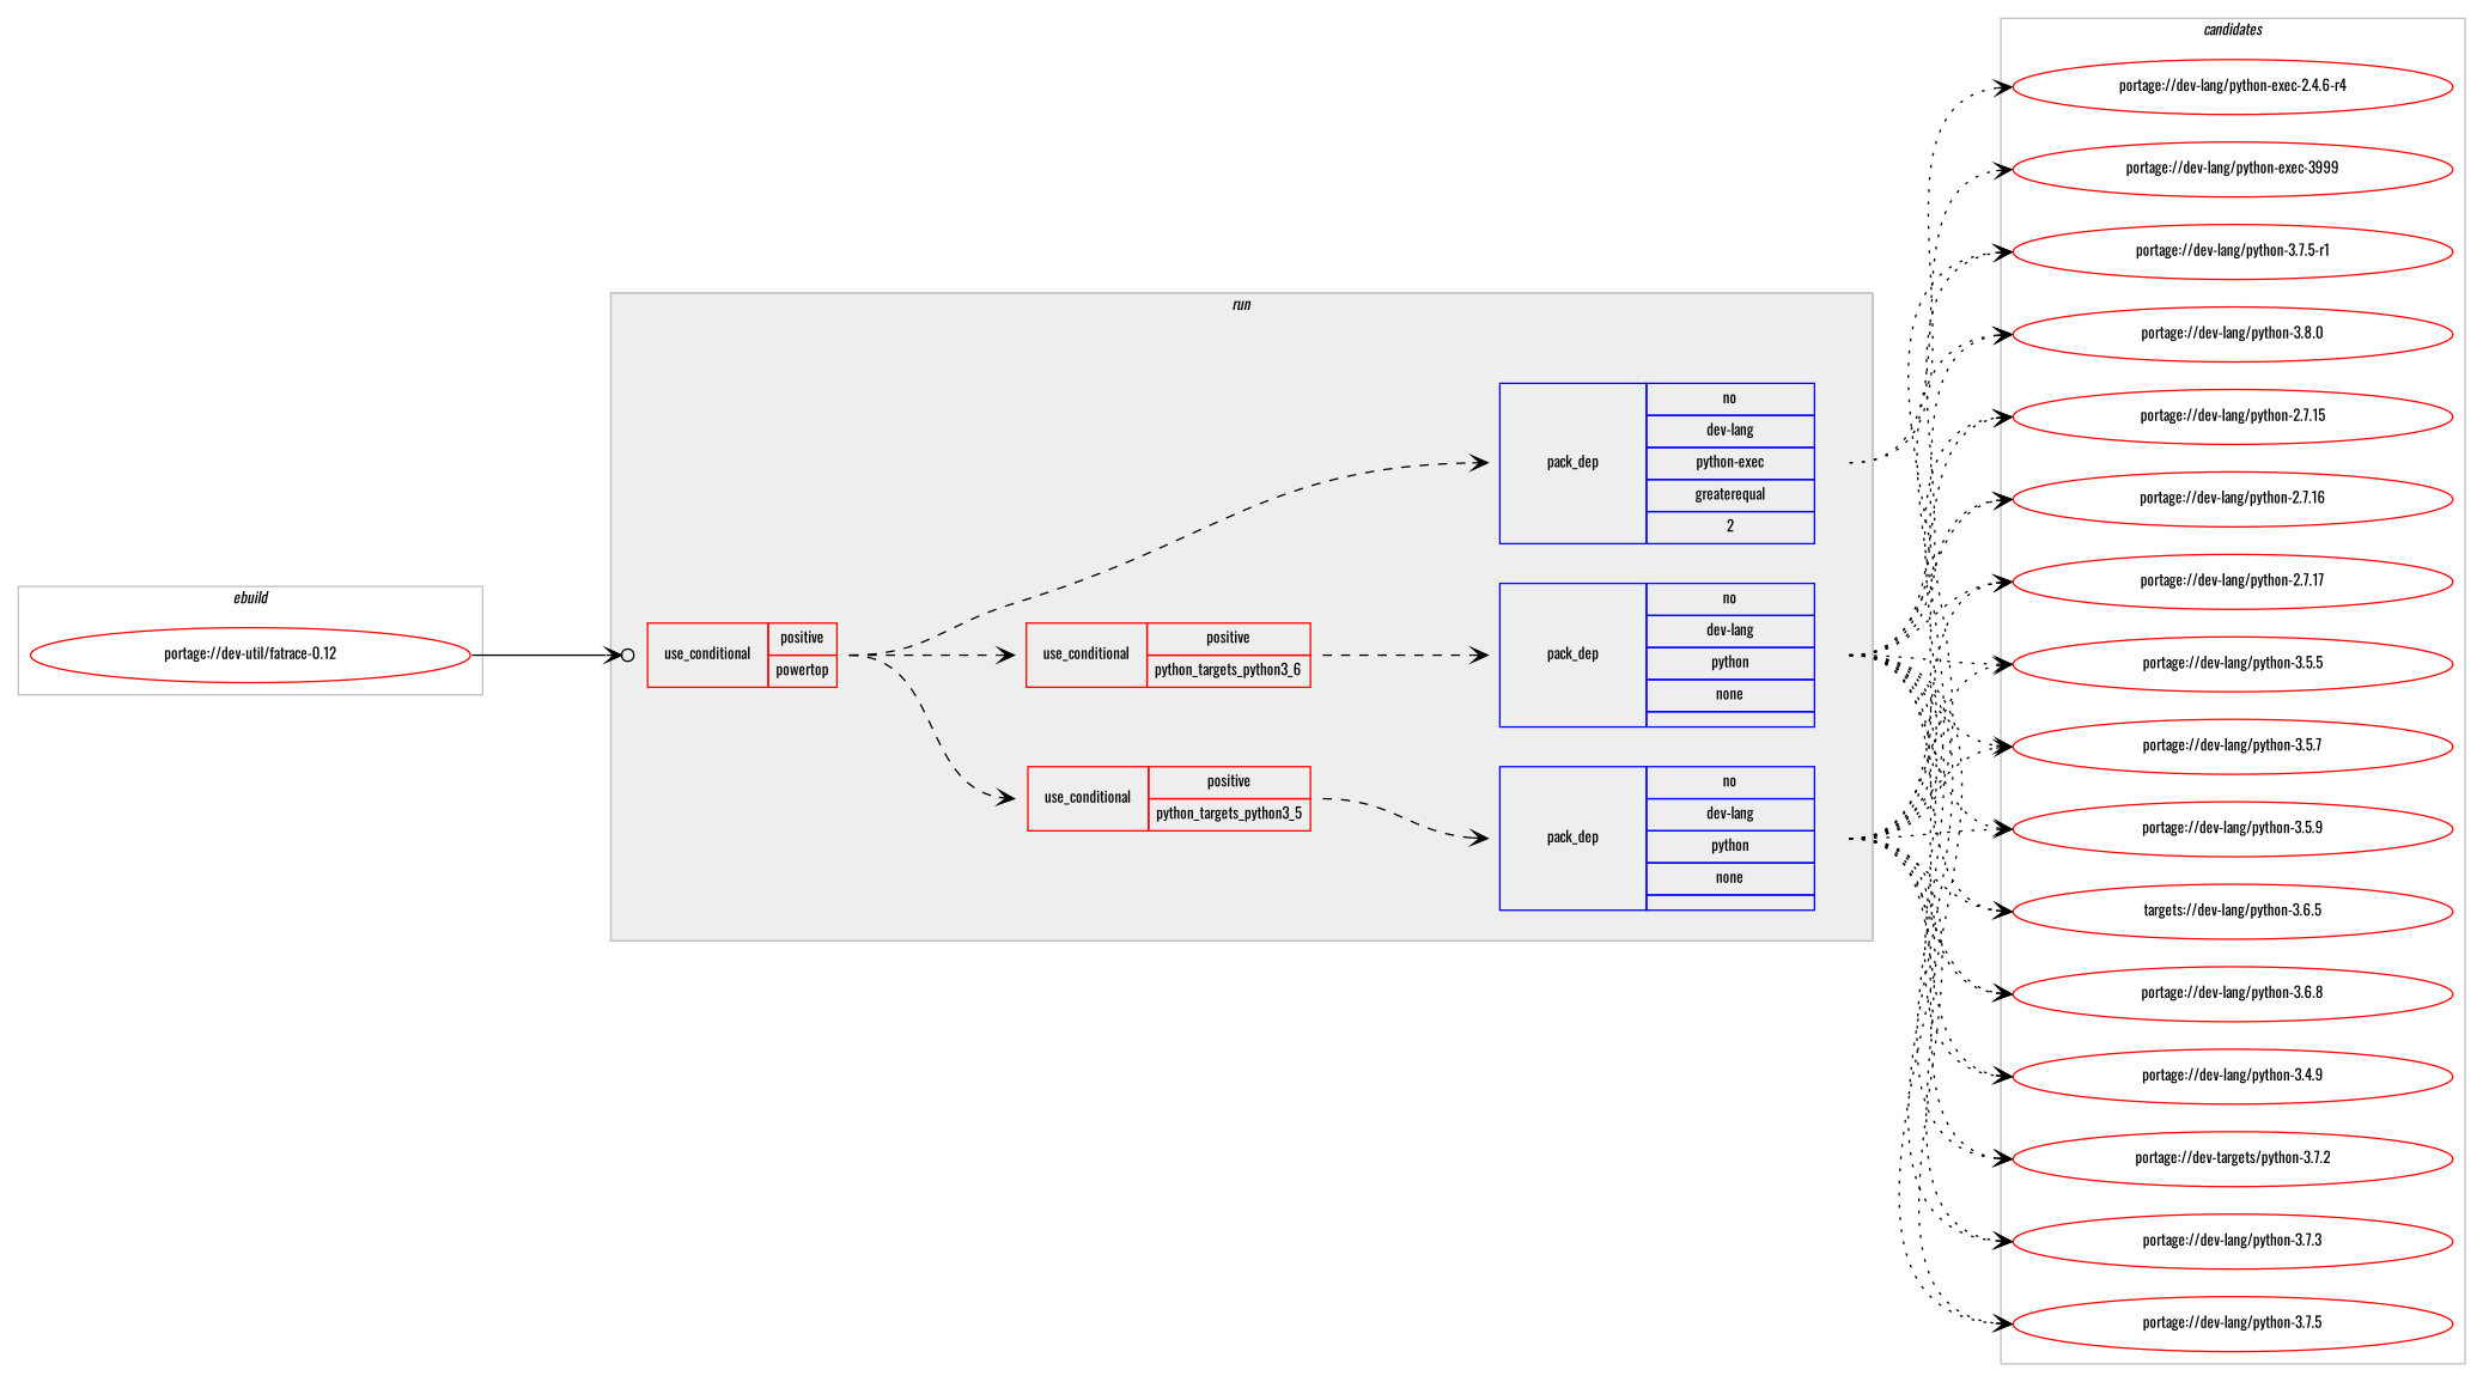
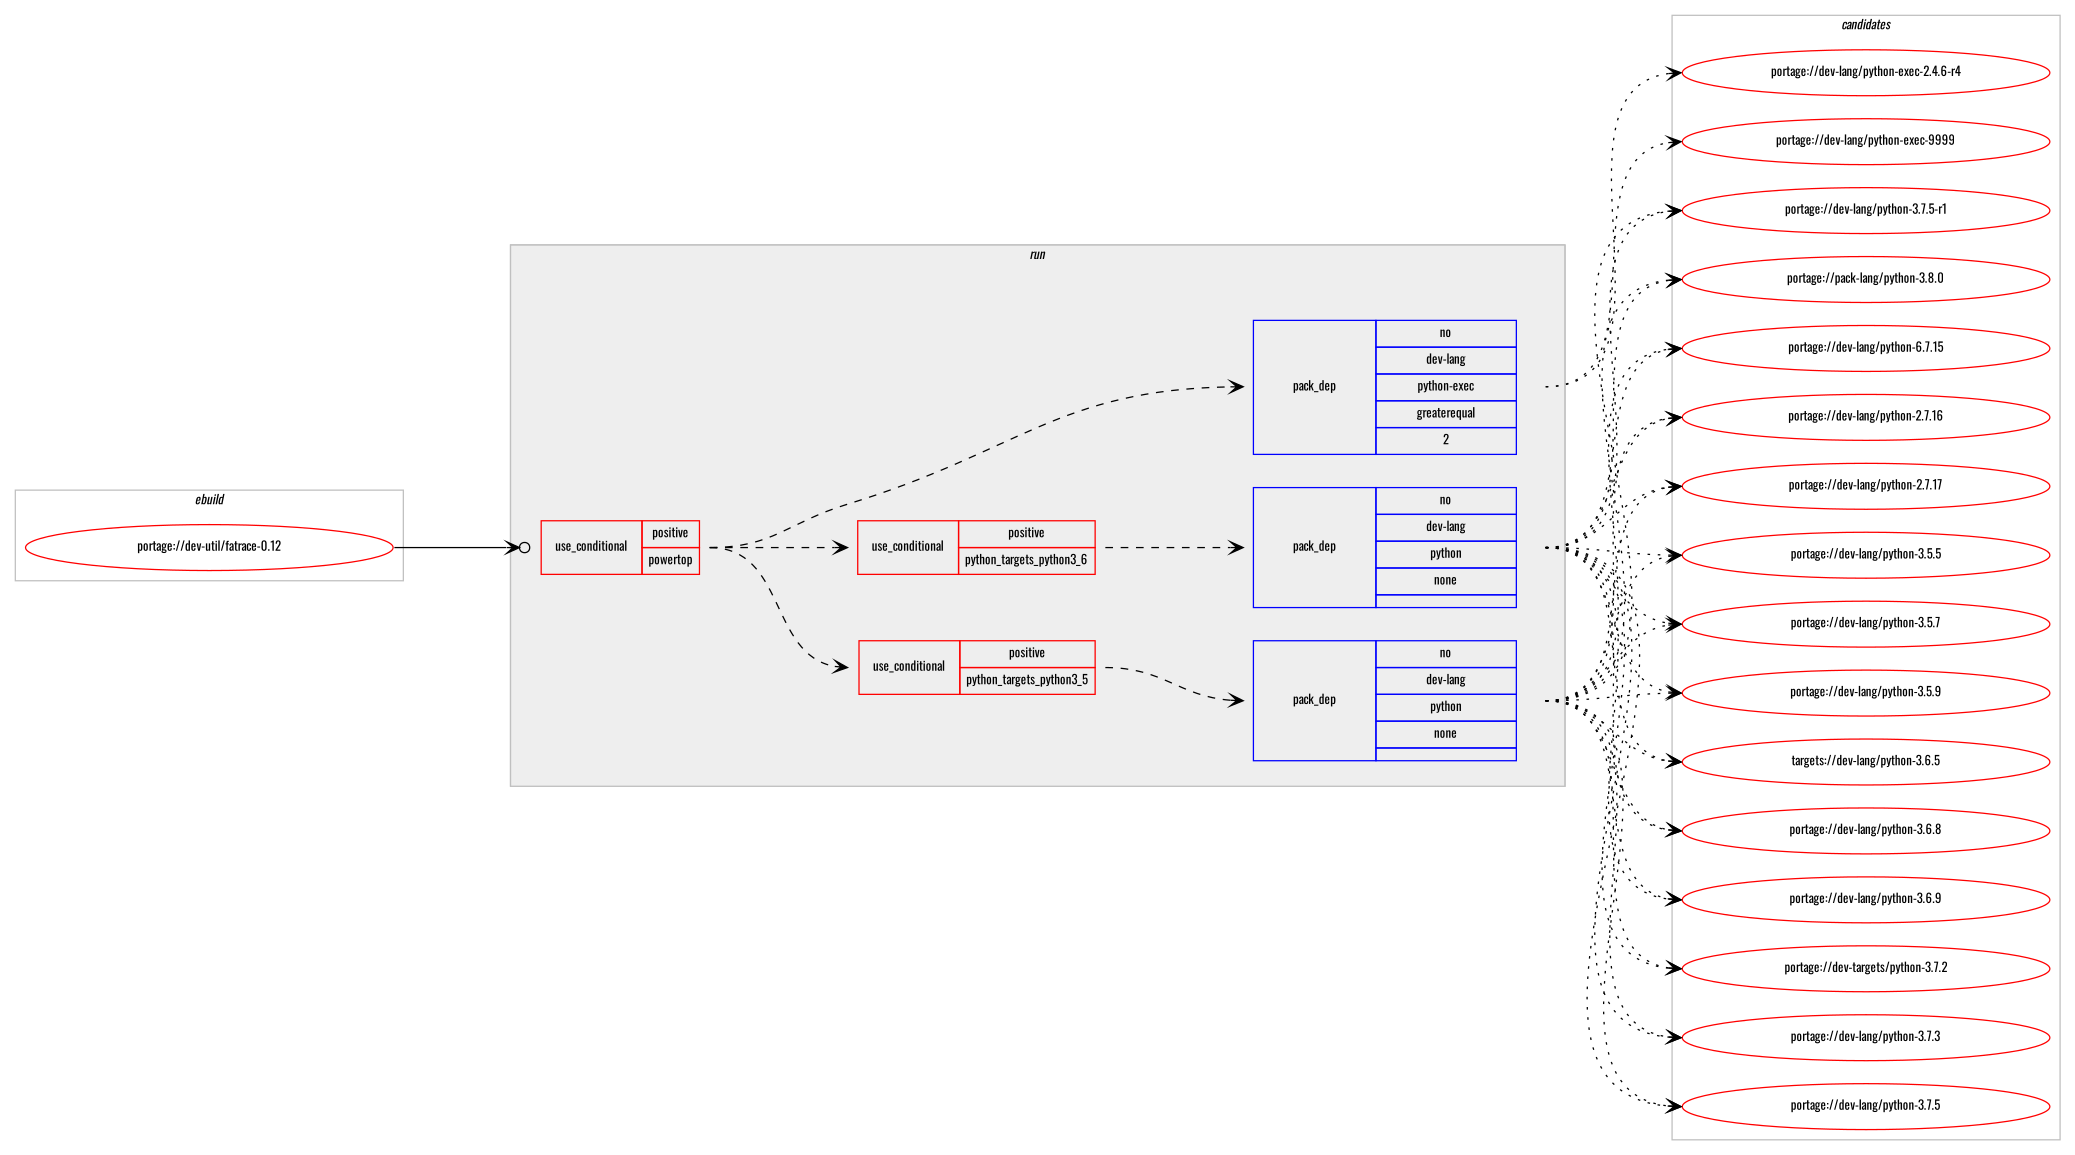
  digraph {
    compound=true
    concentrate=true
    fontname=Oswald
    fontsize=10
    newrank=true
    rankdir=LR
    ranksep=1.5
    node [color=red fontname=Oswald fontsize=10]
    edge [arrowhead=vee fontname=Oswald headport=w style=dotted tailport=e weight=100]
    n1 [label="portage://dev-util/fatrace-0.12" width=4]
    n2 [color=blue label=<<TABLE BORDER="0" CELLBORDER="1" CELLSPACING="0" CELLPADDING="4" WIDTH="220"><TR><TD ROWSPAN="6" CELLPADDING="30">pack_dep</TD></TR><TR><TD WIDTH="110">no</TD></TR><TR><TD>dev-lang</TD></TR><TR><TD>python</TD></TR><TR><TD>none</TD></TR><TR><TD></TD></TR></TABLE>> shape=none]
    n3 [label=<<TABLE BORDER="0" CELLBORDER="1" CELLSPACING="0" CELLPADDING="4"><TR><TD ROWSPAN="3" CELLPADDING="10">use_conditional</TD></TR><TR><TD>positive</TD></TR><TR><TD>python_targets_python3_5</TD></TR></TABLE>> shape=none]
    n4 [color=blue label=<<TABLE BORDER="0" CELLBORDER="1" CELLSPACING="0" CELLPADDING="4" WIDTH="220"><TR><TD ROWSPAN="6" CELLPADDING="30">pack_dep</TD></TR><TR><TD WIDTH="110">no</TD></TR><TR><TD>dev-lang</TD></TR><TR><TD>python</TD></TR><TR><TD>none</TD></TR><TR><TD></TD></TR></TABLE>> shape=none]
    n5 [label=<<TABLE BORDER="0" CELLBORDER="1" CELLSPACING="0" CELLPADDING="4"><TR><TD ROWSPAN="3" CELLPADDING="10">use_conditional</TD></TR><TR><TD>positive</TD></TR><TR><TD>python_targets_python3_6</TD></TR></TABLE>> shape=none]
    n6 [color=blue label=<<TABLE BORDER="0" CELLBORDER="1" CELLSPACING="0" CELLPADDING="4" WIDTH="220"><TR><TD ROWSPAN="6" CELLPADDING="30">pack_dep</TD></TR><TR><TD WIDTH="110">no</TD></TR><TR><TD>dev-lang</TD></TR><TR><TD>python-exec</TD></TR><TR><TD>greaterequal</TD></TR><TR><TD>2</TD></TR></TABLE>> shape=none]
    n7 [label=<<TABLE BORDER="0" CELLBORDER="1" CELLSPACING="0" CELLPADDING="4"><TR><TD ROWSPAN="3" CELLPADDING="10">use_conditional</TD></TR><TR><TD>positive</TD></TR><TR><TD>powertop</TD></TR></TABLE>> shape=none]
-   n8 [label="portage://dev-lang/python-2.7.15" width=4]
+   n8 [label="portage://dev-lang/python-6.7.15" width=4]
    n9 [label="portage://dev-lang/python-2.7.16" width=4]
    n10 [label="portage://dev-lang/python-2.7.17" width=4]
    n11 [label="portage://dev-lang/python-3.5.5" width=4]
    n12 [label="portage://dev-lang/python-3.5.7" width=4]
    n13 [label="portage://dev-lang/python-3.5.9" width=4]
    n14 [label="targets://dev-lang/python-3.6.5" width=4]
    n15 [label="portage://dev-lang/python-3.6.8" width=4]
-   n16 [label="portage://dev-lang/python-3.4.9" width=4]
+   n16 [label="portage://dev-lang/python-3.6.9" width=4]
    n17 [label="portage://dev-targets/python-3.7.2" width=4]
    n18 [label="portage://dev-lang/python-3.7.3" width=4]
    n19 [label="portage://dev-lang/python-3.7.5" width=4]
    n20 [label="portage://dev-lang/python-3.7.5-r1" width=4]
-   n21 [label="portage://dev-lang/python-3.8.0" width=4]
+   n21 [label="portage://pack-lang/python-3.8.0" width=4]
    n22 [label="portage://dev-lang/python-exec-2.4.6-r4" width=4]
-   n23 [label="portage://dev-lang/python-exec-3999" width=4]
+   n23 [label="portage://dev-lang/python-exec-9999" width=4]
    subgraph cluster_1 {
      color=gray
      label=<<i>ebuild</i>>
      rank=same
      n1
    }
    subgraph cluster_2 {
      color=gray
      label=<<i>dependencies</i>>
      subgraph cluster_3 {
        color=gray
        fillcolor="#eeeeee"
        label=<<i>compile</i>>
        style=filled
      }
      subgraph cluster_4 {
        color=gray
        fillcolor="#eeeeee"
        label=<<i>compile and run</i>>
        style=filled
        subgraph sub_5 {
          color=gray
          fillcolor="#eeeeee"
          label=<<i>compile and run</i>>
          style=filled
          n7
          subgraph sub_6 {
            color=gray
            fillcolor="#eeeeee"
            label=<<i>compile and run</i>>
            style=filled
            n3
            subgraph sub_7 {
              color=gray
              fillcolor="#eeeeee"
              label=<<i>compile and run</i>>
              style=filled
              n2
            }
          }
          subgraph sub_8 {
            color=gray
            fillcolor="#eeeeee"
            label=<<i>compile and run</i>>
            style=filled
            n5
            subgraph sub_9 {
              color=gray
              fillcolor="#eeeeee"
              label=<<i>compile and run</i>>
              style=filled
              n4
            }
          }
          subgraph sub_10 {
            color=gray
            fillcolor="#eeeeee"
            label=<<i>compile and run</i>>
            style=filled
            n6
          }
        }
      }
      subgraph cluster_11 {
        color=gray
        fillcolor="#eeeeee"
        label=<<i>run</i>>
        style=filled
      }
    }
    subgraph cluster_12 {
      color=gray
      label=<<i>candidates</i>>
      rank=same
      subgraph sub_13 {
        color=black
        label=<<i>candidates</i>>
        nodesep=1
        rank=same
        n8
        n9
        n10
        n11
        n12
        n13
        n14
        n15
        n16
        n17
        n18
        n19
        n20
        n21
      }
      subgraph sub_14 {
        color=black
        label=<<i>candidates</i>>
        nodesep=1
        rank=same
        n8
        n9
        n10
        n11
        n12
        n13
        n14
        n15
        n16
        n17
        n18
        n19
        n20
        n21
      }
      subgraph sub_15 {
        color=black
        label=<<i>candidates</i>>
        nodesep=1
        rank=same
        n22
        n23
      }
    }
    n1 -> n7 [arrowhead=odotvee style=solid weight=20]
    n2 -> n8
    n2 -> n9
    n2 -> n10
    n2 -> n11
    n2 -> n12
    n2 -> n13
    n2 -> n14
    n2 -> n15
    n2 -> n16
    n2 -> n17
    n2 -> n18
    n2 -> n19
    n2 -> n20
    n2 -> n21
    n3 -> n2 [style=dashed weight=20]
    n4 -> n8
    n4 -> n9
    n4 -> n10
    n4 -> n11
    n4 -> n12
    n4 -> n13
    n4 -> n14
    n4 -> n15
    n4 -> n16
    n4 -> n17
    n4 -> n18
    n4 -> n19
    n4 -> n20
    n4 -> n21
    n5 -> n4 [style=dashed weight=20]
    n6 -> n22
    n6 -> n23
    n7 -> n3 [style=dashed weight=20]
    n7 -> n5 [style=dashed weight=20]
    n7 -> n6 [style=dashed weight=20]
  }
